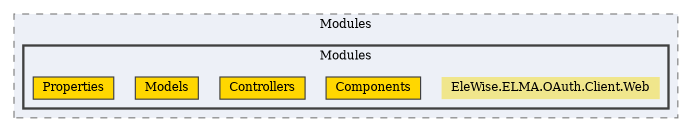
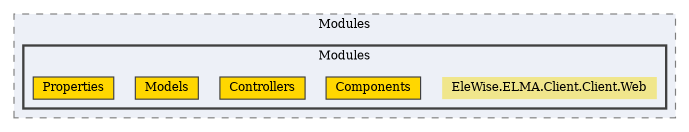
  digraph {
    compound=true
    fontname="DejaVu Serif"
    node [fontname="DejaVu Serif" fontsize=10 shape=box style=filled fillcolor=gold color=grey25]
-   n1 [height=0.2 label="EleWise.ELMA.OAuth.Client.Web" shape=plaintext width=0.4 fillcolor=khaki color=""]
+   n1 [height=0.2 label="EleWise.ELMA.Client.Client.Web" shape=plaintext width=0.4 fillcolor=khaki color=""]
    n2 [height=0.2 label=Components width=0.4]
    n3 [height=0.2 label=Controllers width=0.4]
    n4 [height=0.2 label=Models width=0.4]
    n5 [height=0.2 label=Properties width=0.4]
    subgraph cluster_1 {
      bgcolor="#edf0f7"
      fontsize=10
      label=Modules
      pencolor=grey50
      style="filled,dashed"
      subgraph cluster_2 {
        bgcolor="#edf0f7"
        fontsize=10
        pencolor=grey25
        style="filled,bold"
        n1
        n2
        n3
        n4
        n5
      }
    }
  }
